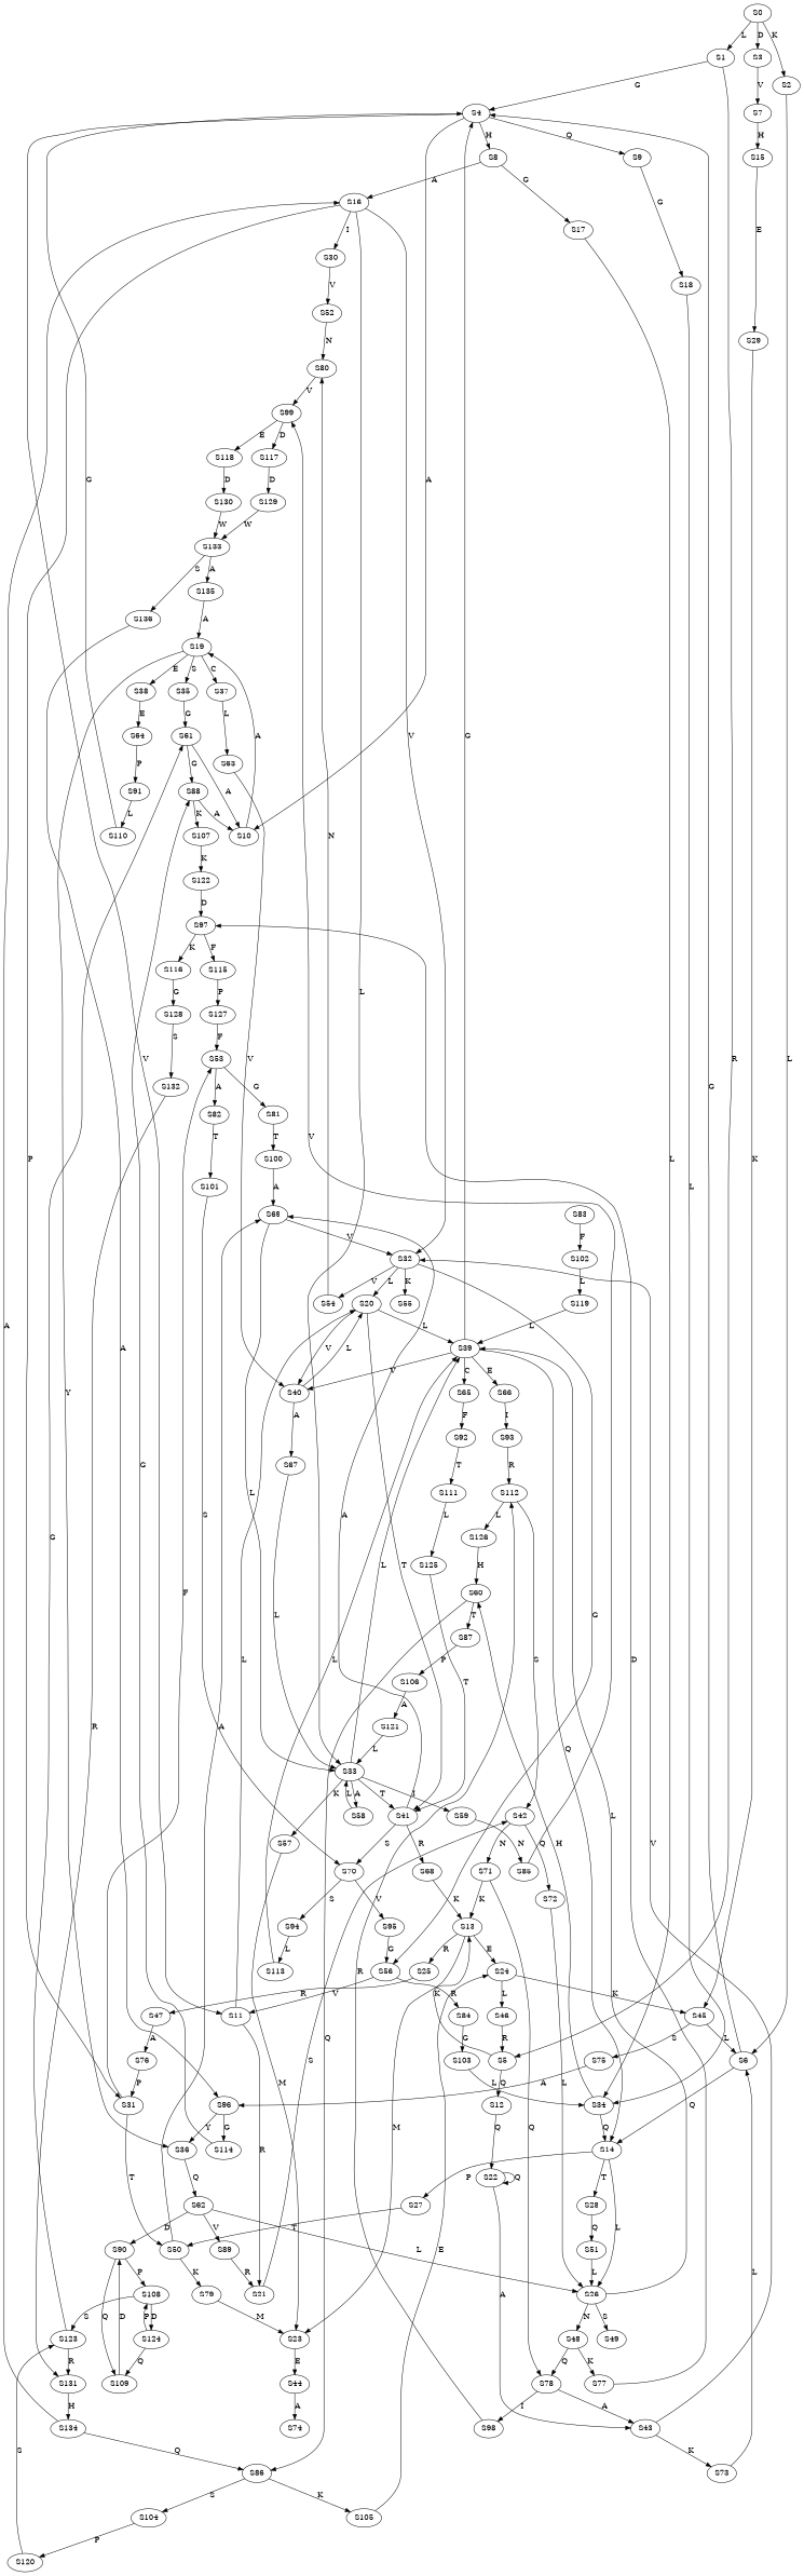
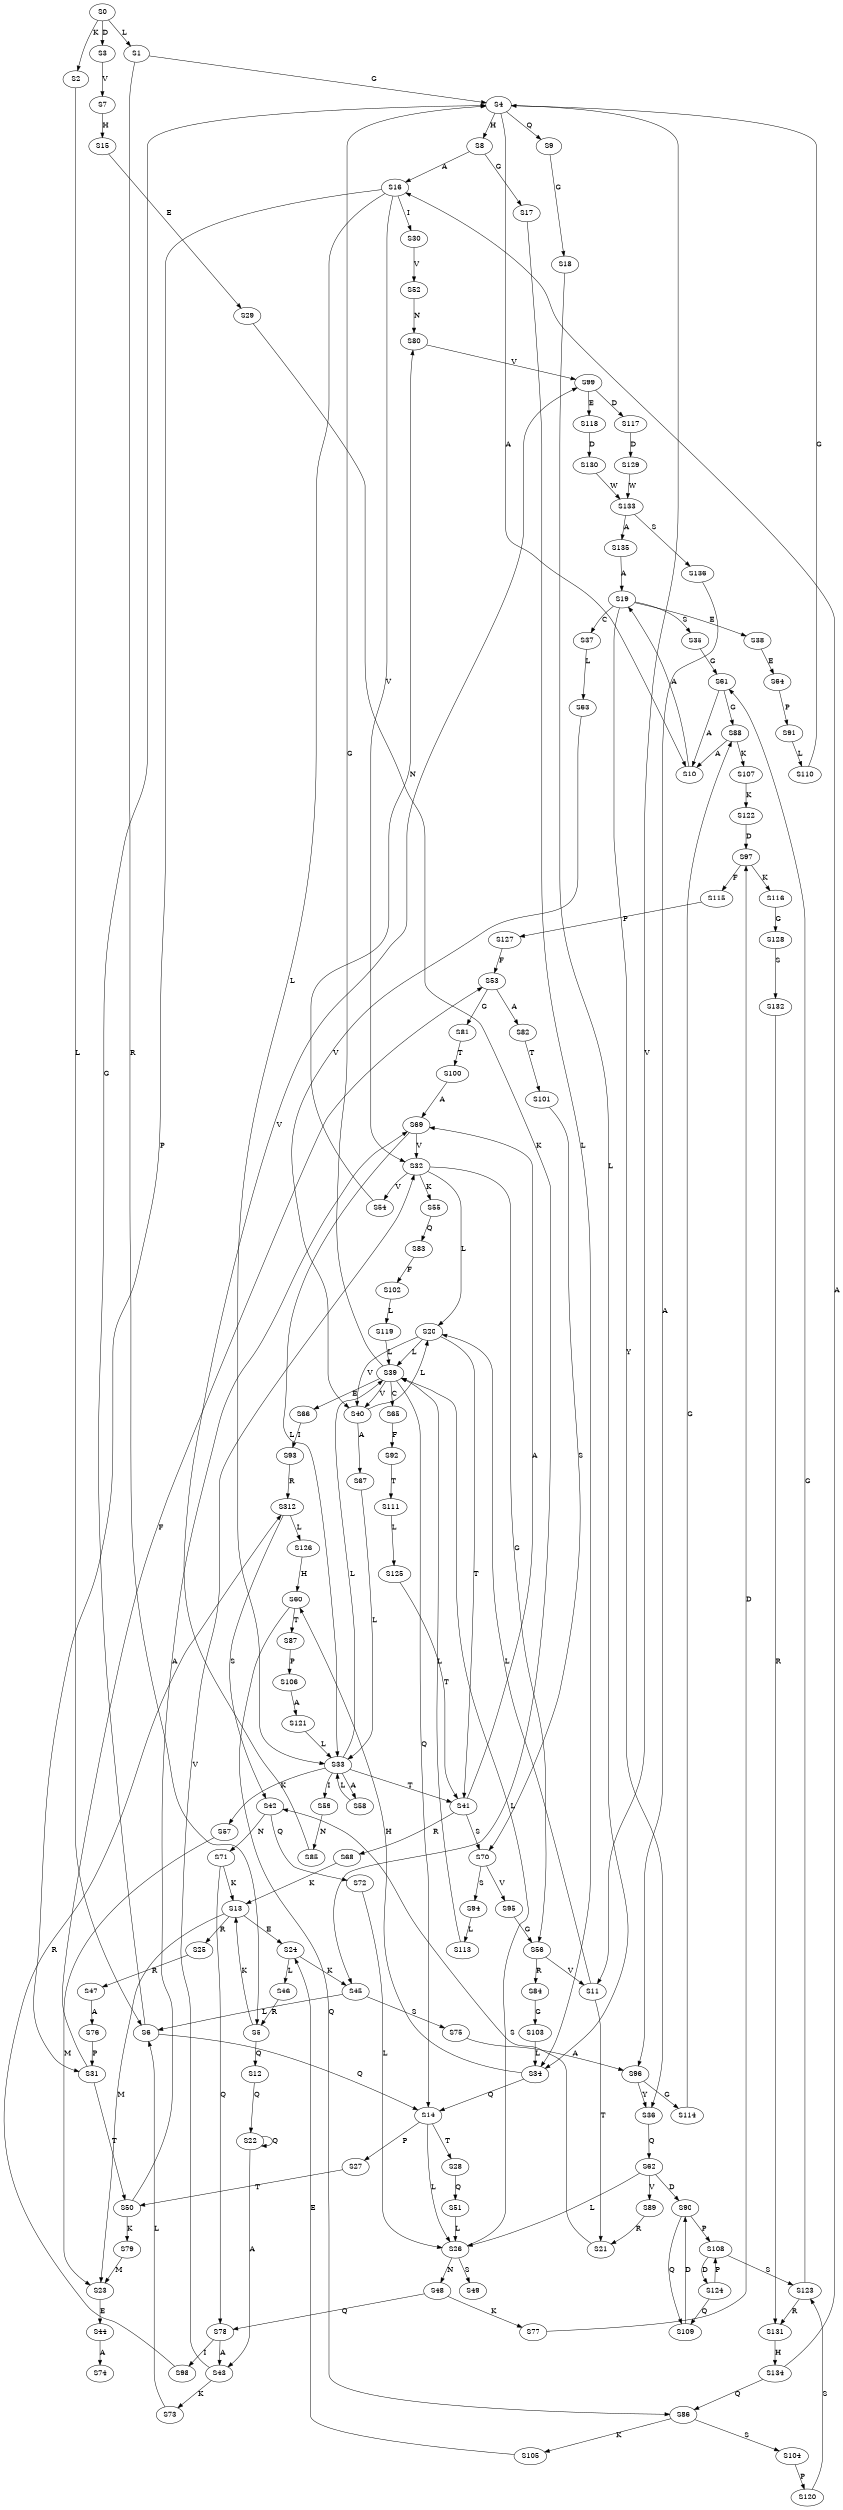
  strict digraph {
    S0
    S1
    S2
    S3
    S4
    S5
    S6
    S7
    S8
    S9
    S10
    S11
    S12
    S13
    S14
    S15
    S16
    S17
    S18
    S19
    S20
    S21
    S22
    S23
    S24
    S25
    S26
    S27
    S28
    S29
    S30
    S31
    S32
    S33
    S34
    S35
    S36
    S37
    S38
    S39
    S40
    S41
    S42
    S43
    S44
    S45
    S46
    S47
    S48
    S49
    S50
    S51
    S52
    S53
    S54
    S55
    S56
    S57
    S58
    S59
    S60
    S61
    S62
    S63
    S64
    S65
    S66
    S67
    S68
    S69
    S70
    S71
    S72
    S73
    S74
    S75
    S76
    S77
    S78
    S79
    S80
    S81
    S82
    S83
    S84
    S85
    S86
    S87
    S88
    S89
    S90
    S91
    S92
    S93
    S94
    S95
    S96
    S97
    S98
    S99
    S100
    S101
    S102
    S103
    S104
    S105
    S106
    S107
    S108
    S109
    S110
    S111
-   S112
+   S112 [label=S312]
    S113
    S114
    S115
    S116
    S117
    S118
    S119
    S120
    S121
    S122
    S123
    S124
    S125
    S126
    S127
    S128
    S129
    S130
    S131
    S132
    S133
    S134
    S135
    S136
    S0 -> S1 [label=L]
    S0 -> S2 [label=K]
    S0 -> S3 [label=D]
    S1 -> S4 [label=G]
    S1 -> S5 [label=R]
    S2 -> S6 [label=L]
    S3 -> S7 [label=V]
    S4 -> S8 [label=H]
    S4 -> S9 [label=Q]
    S4 -> S10 [label=A]
    S4 -> S11 [label=V]
    S5 -> S12 [label=Q]
    S5 -> S13 [label=K]
    S6 -> S4 [label=G]
    S6 -> S14 [label=Q]
    S7 -> S15 [label=H]
    S8 -> S16 [label=A]
    S8 -> S17 [label=G]
    S9 -> S18 [label=G]
    S10 -> S19 [label=A]
    S11 -> S20 [label=L]
-   S11 -> S21 [label=R]
+   S11 -> S21 [label=T]
    S12 -> S22 [label=Q]
    S13 -> S23 [label=M]
    S13 -> S24 [label=E]
    S13 -> S25 [label=R]
    S14 -> S26 [label=L]
    S14 -> S27 [label=P]
    S14 -> S28 [label=T]
    S15 -> S29 [label=E]
    S16 -> S30 [label=I]
    S16 -> S31 [label=P]
    S16 -> S32 [label=V]
    S16 -> S33 [label=L]
    S17 -> S34 [label=L]
    S18 -> S34 [label=L]
    S19 -> S35 [label=S]
    S19 -> S36 [label=Y]
    S19 -> S37 [label=C]
    S19 -> S38 [label=E]
    S20 -> S39 [label=L]
    S20 -> S40 [label=V]
    S20 -> S41 [label=T]
    S21 -> S42 [label=S]
    S22 -> S22 [label=Q]
    S22 -> S43 [label=A]
    S23 -> S44 [label=E]
    S24 -> S45 [label=K]
    S24 -> S46 [label=L]
    S25 -> S47 [label=R]
    S26 -> S39 [label=L]
    S26 -> S48 [label=N]
    S26 -> S49 [label=S]
    S27 -> S50 [label=T]
    S28 -> S51 [label=Q]
    S29 -> S45 [label=K]
    S30 -> S52 [label=V]
    S31 -> S50 [label=T]
    S31 -> S53 [label=F]
    S32 -> S20 [label=L]
    S32 -> S54 [label=V]
    S32 -> S55 [label=K]
    S32 -> S56 [label=G]
    S33 -> S39 [label=L]
    S33 -> S41 [label=T]
    S33 -> S57 [label=K]
    S33 -> S58 [label=A]
    S33 -> S59 [label=I]
    S34 -> S14 [label=Q]
    S34 -> S60 [label=H]
    S35 -> S61 [label=G]
    S36 -> S62 [label=Q]
    S37 -> S63 [label=L]
    S38 -> S64 [label=E]
    S39 -> S4 [label=G]
    S39 -> S14 [label=Q]
    S39 -> S40 [label=V]
    S39 -> S65 [label=C]
    S39 -> S66 [label=E]
    S40 -> S20 [label=L]
    S40 -> S67 [label=A]
    S41 -> S68 [label=R]
    S41 -> S69 [label=A]
    S41 -> S70 [label=S]
    S42 -> S71 [label=N]
    S42 -> S72 [label=Q]
    S43 -> S32 [label=V]
    S43 -> S73 [label=K]
    S44 -> S74 [label=A]
    S45 -> S6 [label=L]
    S45 -> S75 [label=S]
    S46 -> S5 [label=R]
    S47 -> S76 [label=A]
    S48 -> S77 [label=K]
    S48 -> S78 [label=Q]
    S50 -> S69 [label=A]
    S50 -> S79 [label=K]
    S51 -> S26 [label=L]
    S52 -> S80 [label=N]
    S53 -> S81 [label=G]
    S53 -> S82 [label=A]
    S54 -> S80 [label=N]
+   S55 -> S83 [label=Q]
    S56 -> S11 [label=V]
    S56 -> S84 [label=R]
    S57 -> S23 [label=M]
    S58 -> S33 [label=L]
    S59 -> S85 [label=N]
    S60 -> S86 [label=Q]
    S60 -> S87 [label=T]
    S61 -> S10 [label=A]
    S61 -> S88 [label=G]
    S62 -> S26 [label=L]
    S62 -> S89 [label=V]
    S62 -> S90 [label=D]
    S63 -> S40 [label=V]
    S64 -> S91 [label=P]
    S65 -> S92 [label=F]
    S66 -> S93 [label=I]
    S67 -> S33 [label=L]
    S68 -> S13 [label=K]
    S69 -> S32 [label=V]
    S69 -> S33 [label=L]
    S70 -> S94 [label=S]
    S70 -> S95 [label=V]
    S71 -> S13 [label=K]
    S71 -> S78 [label=Q]
    S72 -> S26 [label=L]
    S73 -> S6 [label=L]
    S75 -> S96 [label=A]
    S76 -> S31 [label=P]
    S77 -> S97 [label=D]
    S78 -> S43 [label=A]
    S78 -> S98 [label=I]
    S79 -> S23 [label=M]
    S80 -> S99 [label=V]
    S81 -> S100 [label=T]
    S82 -> S101 [label=T]
    S83 -> S102 [label=F]
    S84 -> S103 [label=G]
    S85 -> S99 [label=V]
    S86 -> S104 [label=S]
    S86 -> S105 [label=K]
    S87 -> S106 [label=P]
    S88 -> S10 [label=A]
    S88 -> S107 [label=K]
    S89 -> S21 [label=R]
    S90 -> S108 [label=P]
    S90 -> S109 [label=Q]
    S91 -> S110 [label=L]
    S92 -> S111 [label=T]
    S93 -> S112 [label=R]
    S94 -> S113 [label=L]
    S95 -> S56 [label=G]
    S96 -> S36 [label=Y]
    S96 -> S114 [label=G]
    S97 -> S115 [label=F]
    S97 -> S116 [label=K]
    S98 -> S112 [label=R]
    S99 -> S117 [label=D]
    S99 -> S118 [label=E]
    S100 -> S69 [label=A]
    S101 -> S70 [label=S]
    S102 -> S119 [label=L]
    S103 -> S34 [label=L]
    S104 -> S120 [label=P]
    S105 -> S24 [label=E]
    S106 -> S121 [label=A]
    S107 -> S122 [label=K]
    S108 -> S123 [label=S]
    S108 -> S124 [label=D]
    S109 -> S90 [label=D]
    S110 -> S4 [label=G]
    S111 -> S125 [label=L]
    S112 -> S42 [label=S]
    S112 -> S126 [label=L]
    S113 -> S39 [label=L]
    S114 -> S88 [label=G]
    S115 -> S127 [label=P]
    S116 -> S128 [label=G]
    S117 -> S129 [label=D]
    S118 -> S130 [label=D]
    S119 -> S39 [label=L]
    S120 -> S123 [label=S]
    S121 -> S33 [label=L]
    S122 -> S97 [label=D]
    S123 -> S61 [label=G]
    S123 -> S131 [label=R]
    S124 -> S108 [label=P]
    S124 -> S109 [label=Q]
    S125 -> S41 [label=T]
    S126 -> S60 [label=H]
    S127 -> S53 [label=F]
    S128 -> S132 [label=S]
    S129 -> S133 [label=W]
    S130 -> S133 [label=W]
    S131 -> S134 [label=H]
    S132 -> S131 [label=R]
    S133 -> S135 [label=A]
    S133 -> S136 [label=S]
    S134 -> S16 [label=A]
    S134 -> S86 [label=Q]
    S135 -> S19 [label=A]
    S136 -> S96 [label=A]
  }
